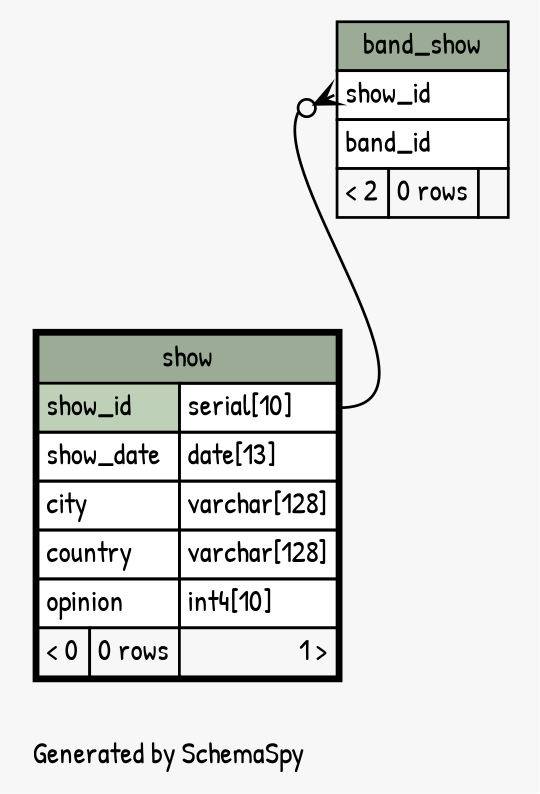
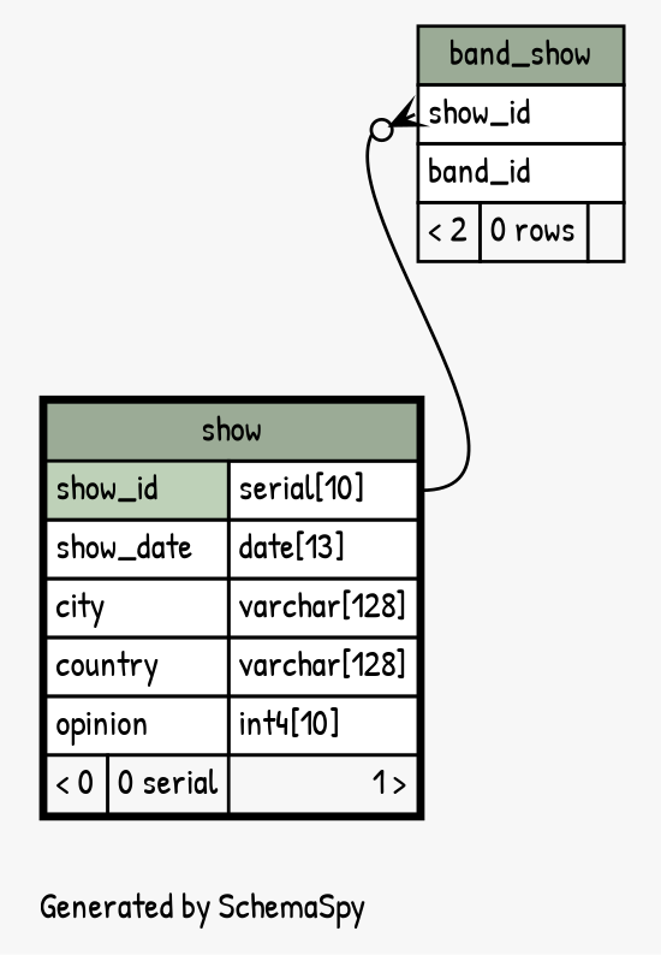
  digraph {
    bgcolor="#f7f7f7"
    fontname="Patrick Hand"
    fontsize=11
    label="\nGenerated by SchemaSpy"
    labeljust=l
    nodesep=0.18
    rankdir=TB
    ranksep=0.46
    node [fontname="Patrick Hand" fontsize=11 shape=plaintext]
    n1 [label=<     <TABLE BORDER="0" CELLBORDER="1" CELLSPACING="0" BGCOLOR="#ffffff">       <TR><TD COLSPAN="3" BGCOLOR="#9bab96" ALIGN="CENTER">band_show</TD></TR>       <TR><TD PORT="show_id" COLSPAN="3" ALIGN="LEFT">show_id</TD></TR>       <TR><TD PORT="band_id" COLSPAN="3" ALIGN="LEFT">band_id</TD></TR>       <TR><TD ALIGN="LEFT" BGCOLOR="#f7f7f7">&lt; 2</TD><TD ALIGN="RIGHT" BGCOLOR="#f7f7f7">0 rows</TD><TD ALIGN="RIGHT" BGCOLOR="#f7f7f7">  </TD></TR>     </TABLE>>]
-   n2 [label=<     <TABLE BORDER="2" CELLBORDER="1" CELLSPACING="0" BGCOLOR="#ffffff">       <TR><TD COLSPAN="3" BGCOLOR="#9bab96" ALIGN="CENTER">show</TD></TR>       <TR><TD PORT="show_id" COLSPAN="2" BGCOLOR="#bed1b8" ALIGN="LEFT">show_id</TD><TD PORT="show_id.type" ALIGN="LEFT">serial[10]</TD></TR>       <TR><TD PORT="show_date" COLSPAN="2" ALIGN="LEFT">show_date</TD><TD PORT="show_date.type" ALIGN="LEFT">date[13]</TD></TR>       <TR><TD PORT="city" COLSPAN="2" ALIGN="LEFT">city</TD><TD PORT="city.type" ALIGN="LEFT">varchar[128]</TD></TR>       <TR><TD PORT="country" COLSPAN="2" ALIGN="LEFT">country</TD><TD PORT="country.type" ALIGN="LEFT">varchar[128]</TD></TR>       <TR><TD PORT="opinion" COLSPAN="2" ALIGN="LEFT">opinion</TD><TD PORT="opinion.type" ALIGN="LEFT">int4[10]</TD></TR>       <TR><TD ALIGN="LEFT" BGCOLOR="#f7f7f7">&lt; 0</TD><TD ALIGN="RIGHT" BGCOLOR="#f7f7f7">0 rows</TD><TD ALIGN="RIGHT" BGCOLOR="#f7f7f7">1 &gt;</TD></TR>     </TABLE>>]
+   n2 [label=<     <TABLE BORDER="2" CELLBORDER="1" CELLSPACING="0" BGCOLOR="#ffffff">       <TR><TD COLSPAN="3" BGCOLOR="#9bab96" ALIGN="CENTER">show</TD></TR>       <TR><TD PORT="show_id" COLSPAN="2" BGCOLOR="#bed1b8" ALIGN="LEFT">show_id</TD><TD PORT="show_id.type" ALIGN="LEFT">serial[10]</TD></TR>       <TR><TD PORT="show_date" COLSPAN="2" ALIGN="LEFT">show_date</TD><TD PORT="show_date.type" ALIGN="LEFT">date[13]</TD></TR>       <TR><TD PORT="city" COLSPAN="2" ALIGN="LEFT">city</TD><TD PORT="city.type" ALIGN="LEFT">varchar[128]</TD></TR>       <TR><TD PORT="country" COLSPAN="2" ALIGN="LEFT">country</TD><TD PORT="country.type" ALIGN="LEFT">varchar[128]</TD></TR>       <TR><TD PORT="opinion" COLSPAN="2" ALIGN="LEFT">opinion</TD><TD PORT="opinion.type" ALIGN="LEFT">int4[10]</TD></TR>       <TR><TD ALIGN="LEFT" BGCOLOR="#f7f7f7">&lt; 0</TD><TD ALIGN="RIGHT" BGCOLOR="#f7f7f7">0 serial</TD><TD ALIGN="RIGHT" BGCOLOR="#f7f7f7">1 &gt;</TD></TR>     </TABLE>>]
    n1 -> n2 [arrowhead=none arrowsize=0.8 arrowtail=crowodot dir=back headport="show_id.type:e" tailport="show_id:w" fontname="Patrick Hand"]
  }
